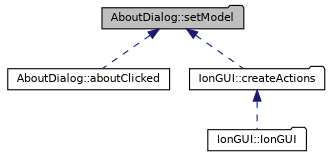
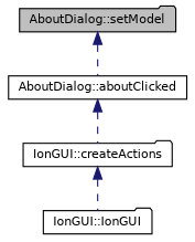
  digraph {
    rankdir=TB
    node [color=black fillcolor=white fontname=Helvetica fontsize=10 shape=folder style=filled]
    edge [color=midnightblue dir=back fontname=Helvetica fontsize=10 labelfontname=Helvetica labelfontsize=10 style=dashed]
    n1 [fillcolor=grey75 fontcolor=black height=0.2 label="AboutDialog::setModel" width=0.4]
    n2 [height=0.2 label="AboutDialog::aboutClicked" shape=box width=0.4]
    n3 [height=0.2 label="IonGUI::createActions" width=0.4]
    n4 [height=0.2 label="IonGUI::IonGUI" width=0.4]
    n1 -> n2
-   n1 -> n3
+   n2 -> n3
    n3 -> n4
  }
